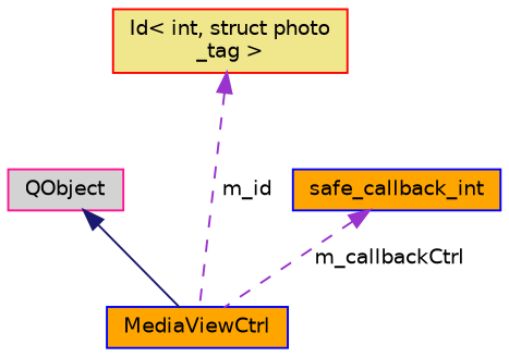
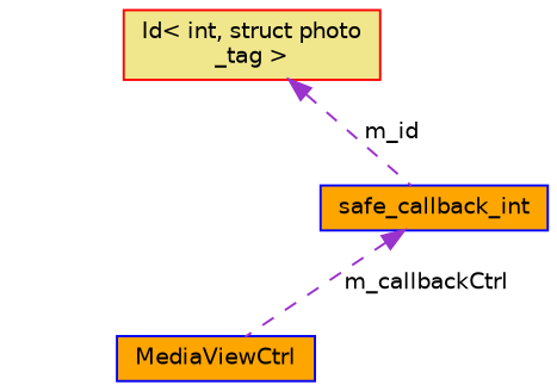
  digraph {
    node [color=blue fillcolor=orange fontname=Helvetica fontsize=10 shape=record style=filled]
    edge [color=darkorchid3 dir=back fontname=Helvetica fontsize=10 labelfontname=Helvetica labelfontsize=10 style=dashed]
    n1 [fontcolor=black height=0.2 label=MediaViewCtrl width=0.4]
-   n2 [color=deeppink fillcolor=lightgrey height=0.2 label=QObject width=0.4]
    n3 [height=0.2 label=safe_callback_int width=0.4]
    n4 [color=red fillcolor=khaki height=0.2 label="Id\< int, struct photo\l_tag \>" width=0.4]
-   n2 -> n1 [color=midnightblue style=solid]
    n3 -> n1 [label=" m_callbackCtrl"]
-   n4 -> n1 [label=" m_id"]
+   n4 -> n3 [label=" m_id"]
  }
